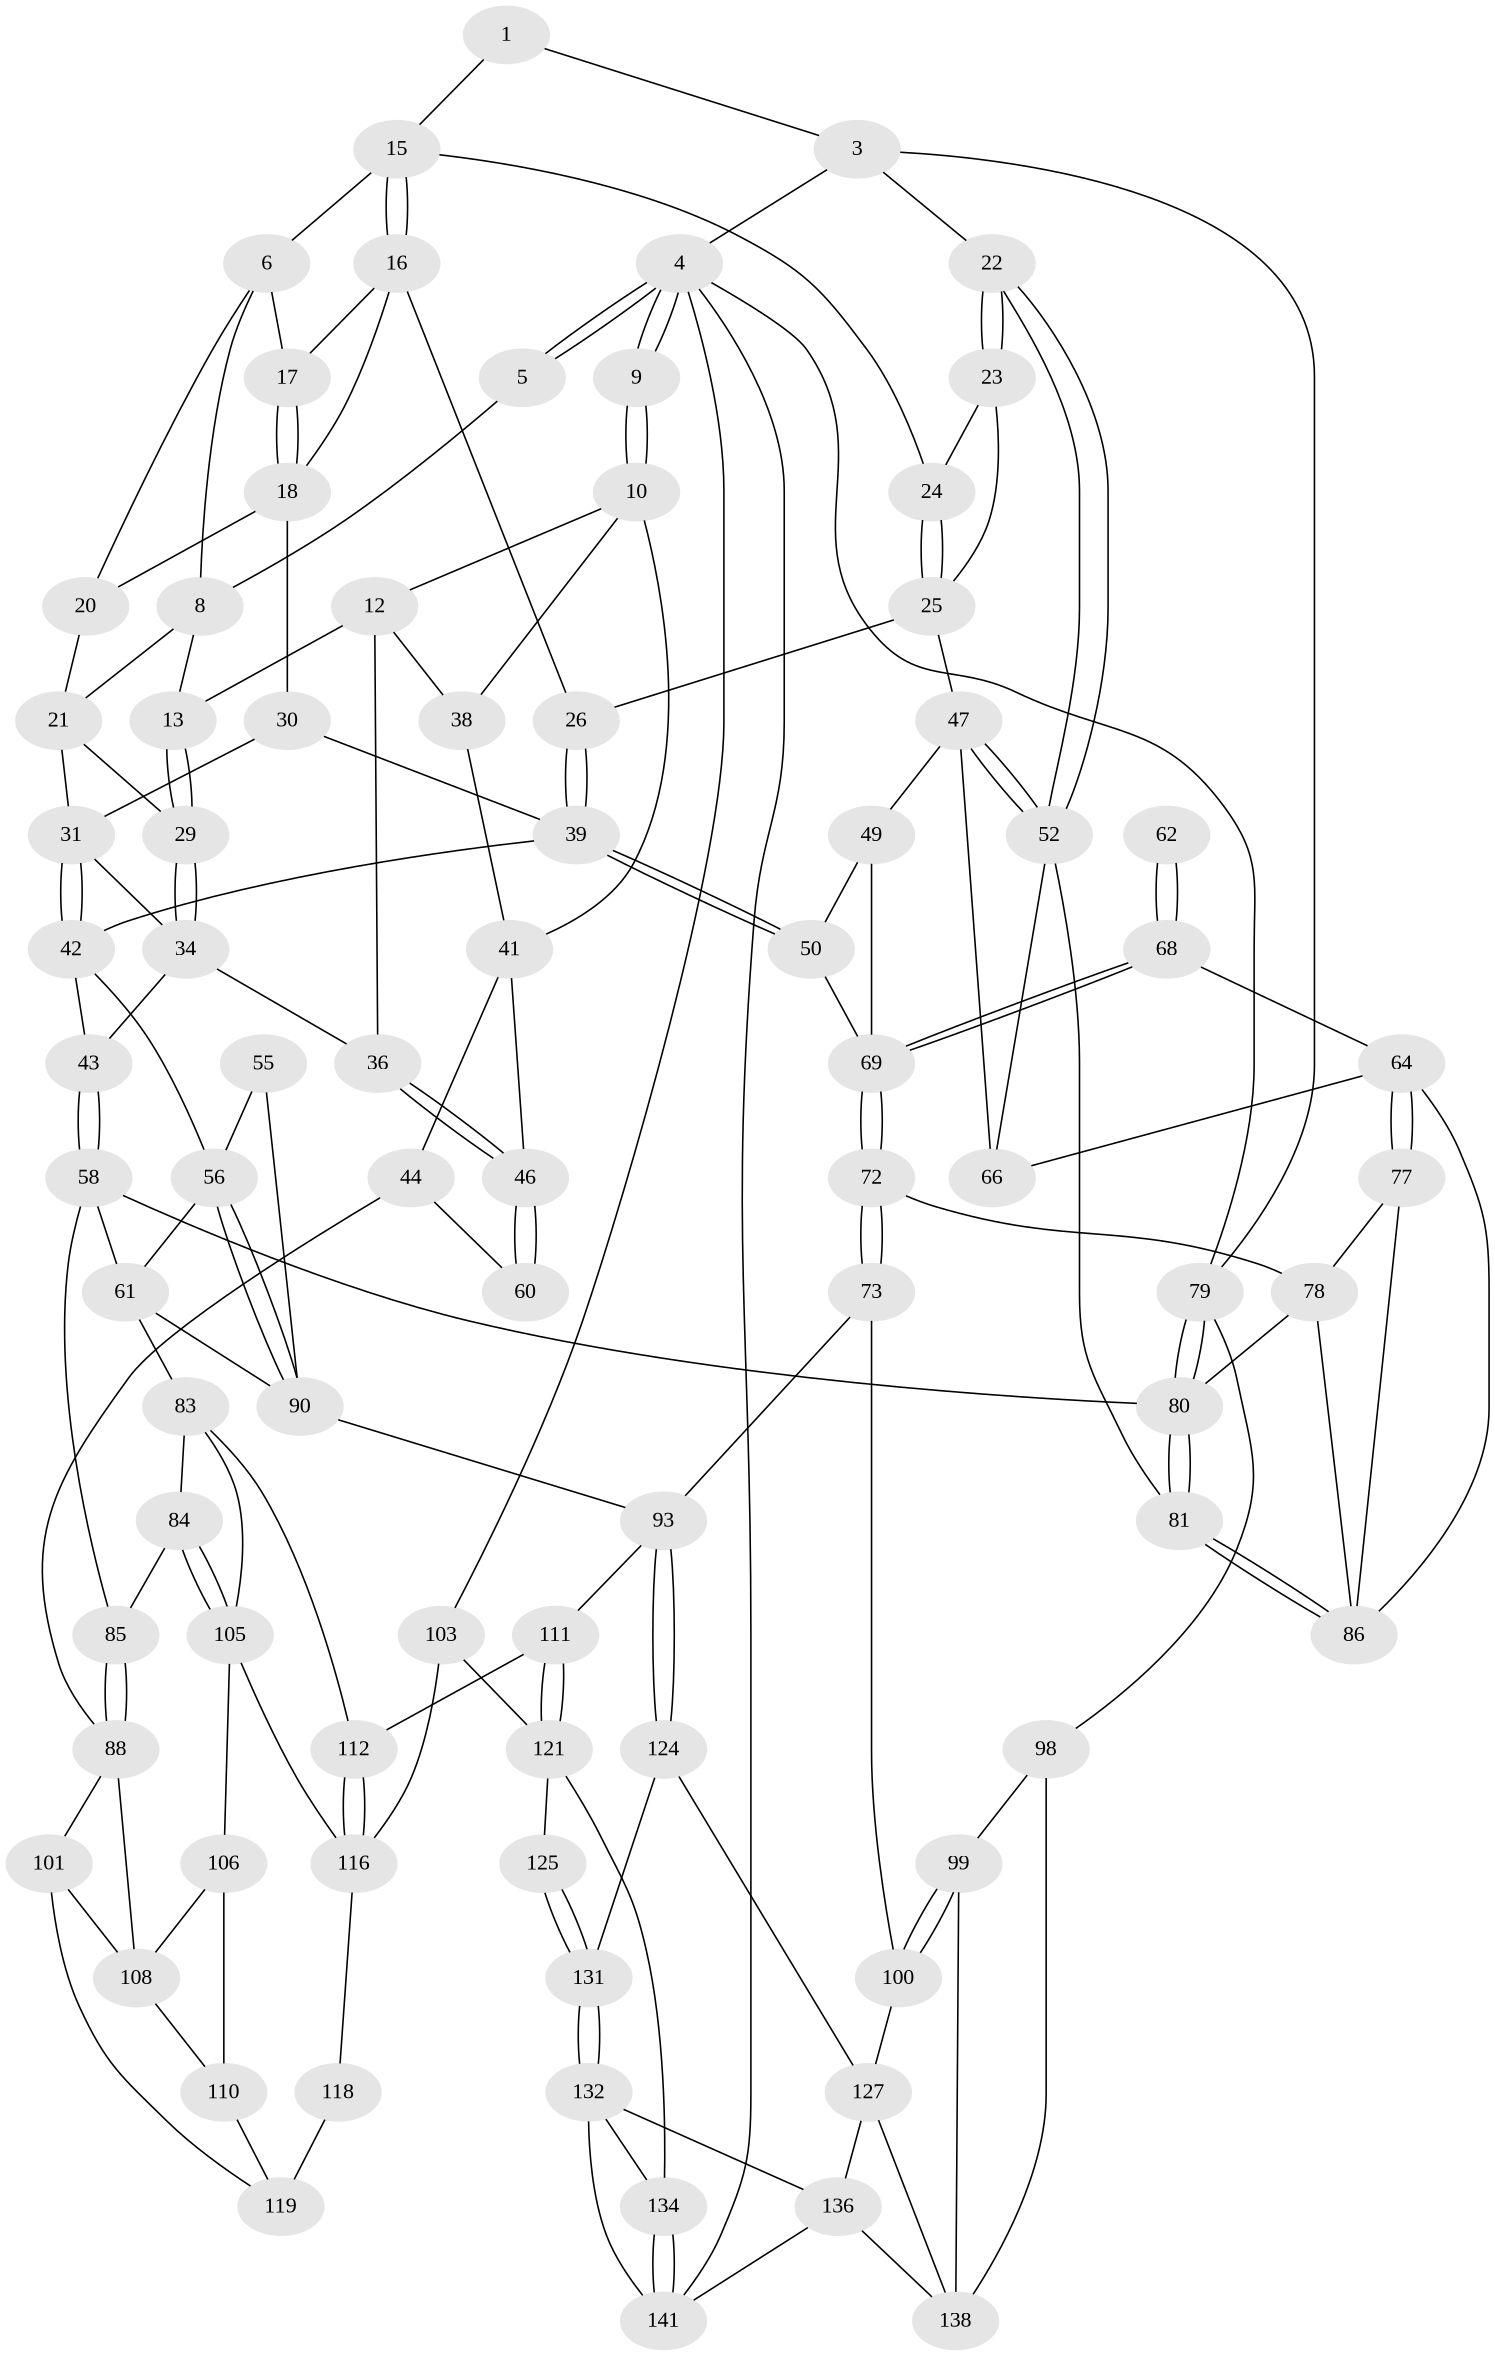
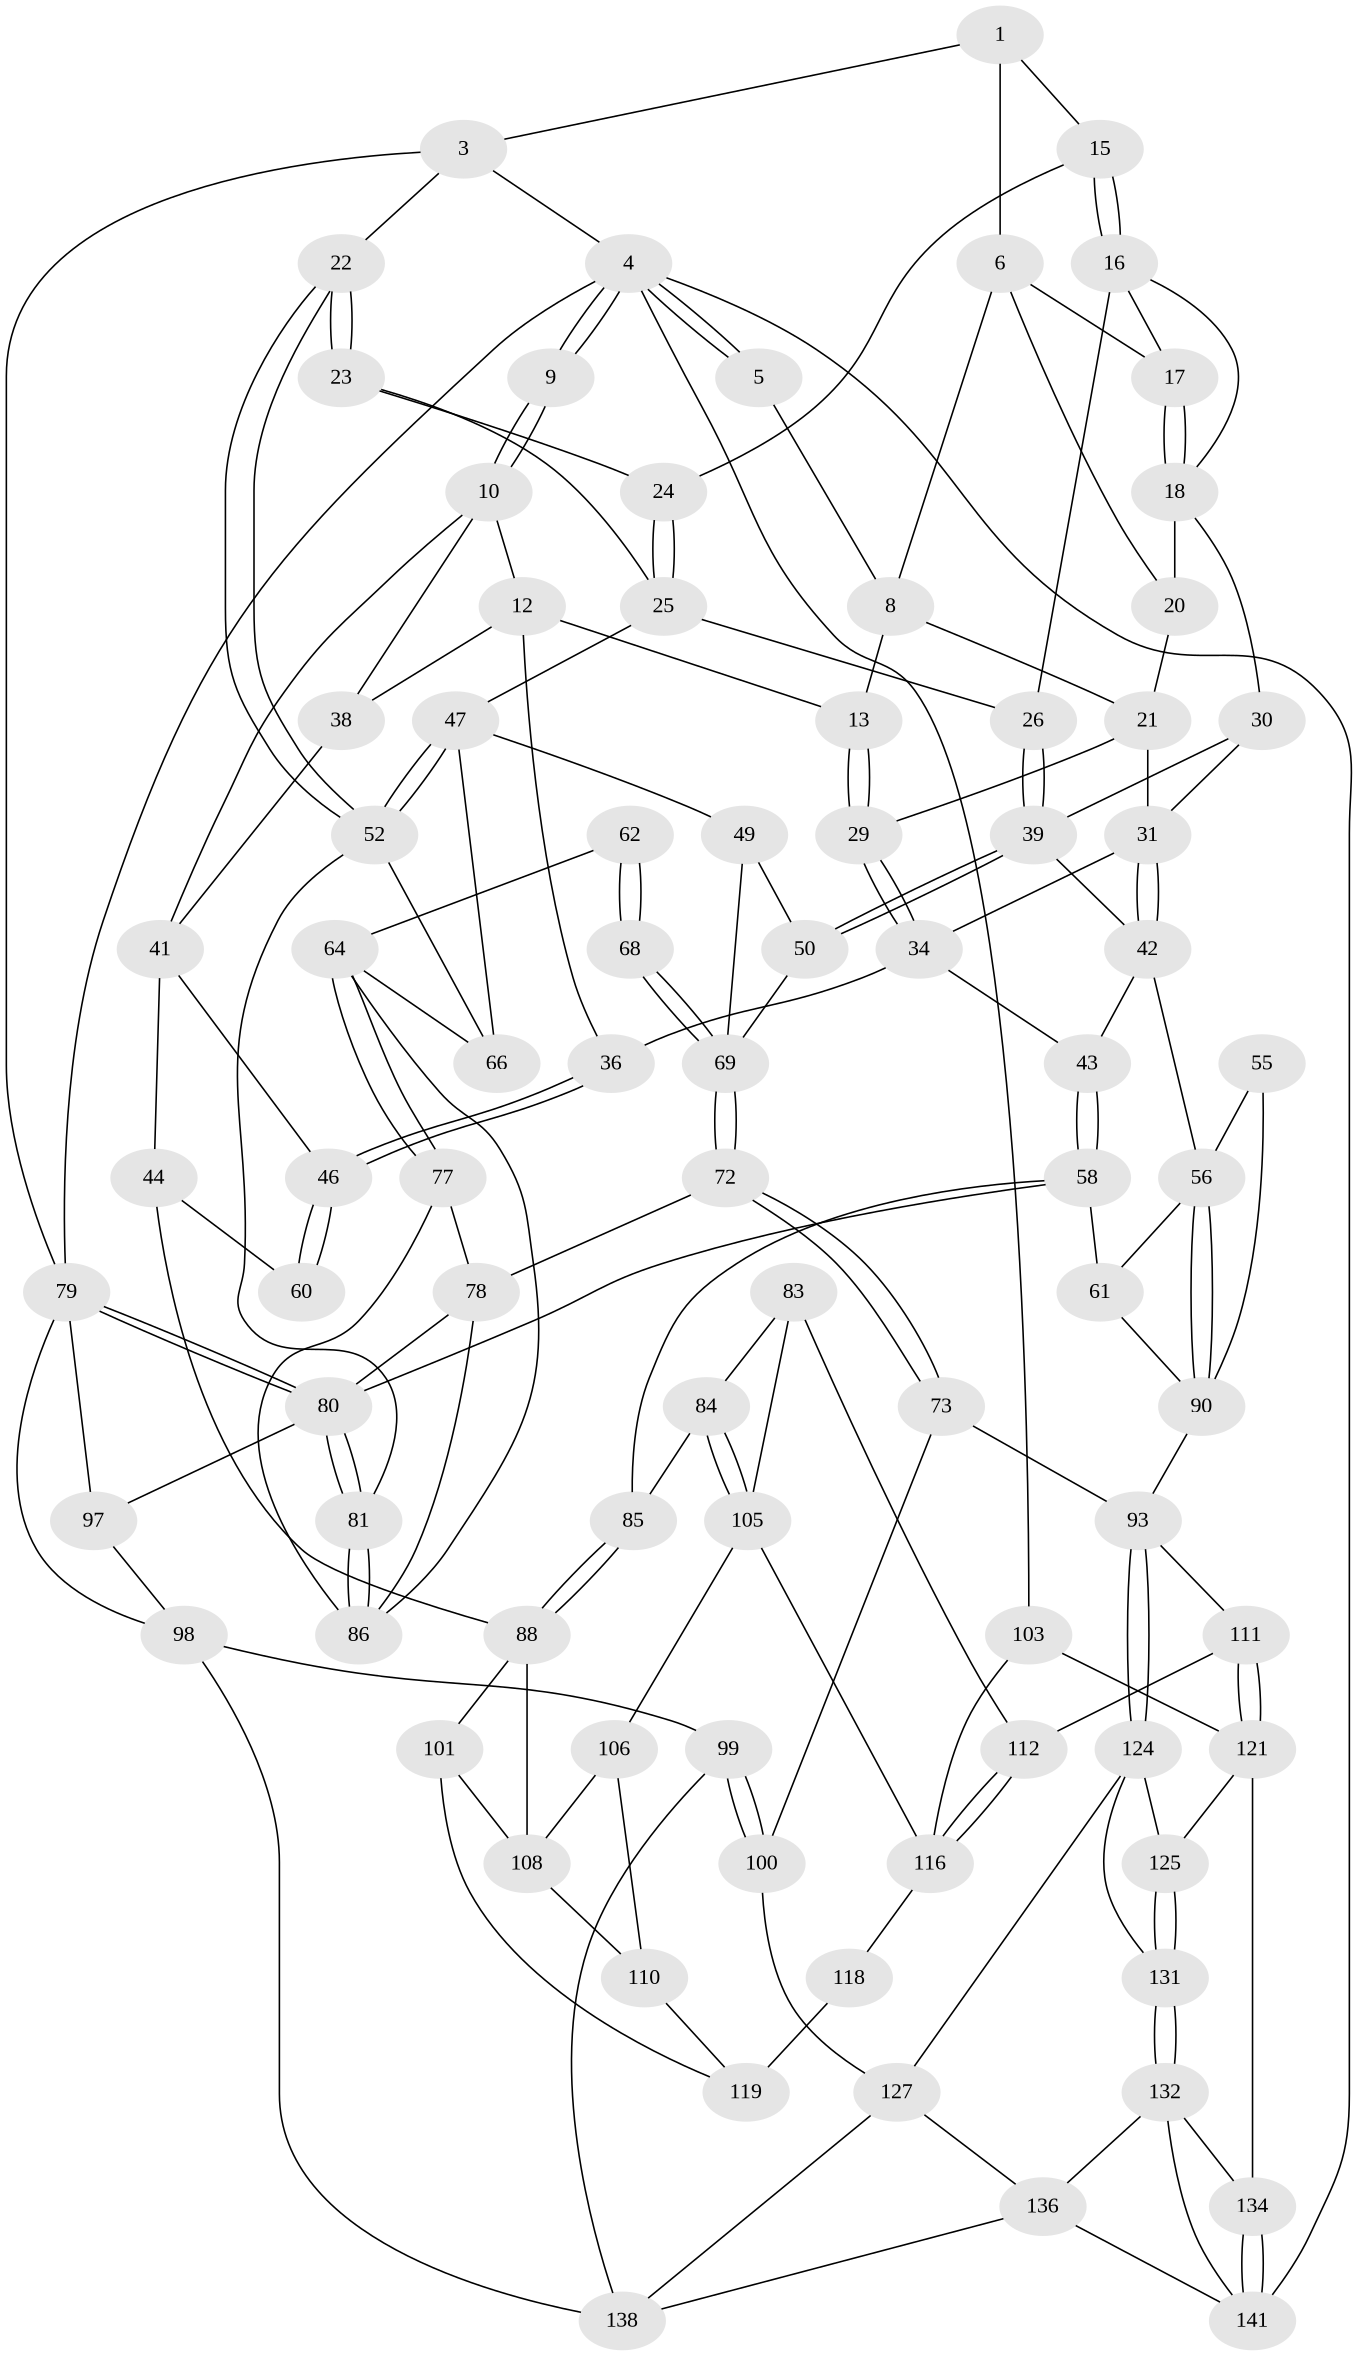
  graph {
    fontname="Liberation Serif"
    node [color=gray90 fontname="Liberation Serif" style=filled]
    edge [fontname="Liberation Serif"]
    1 [super="+2"]
    3
    6 [super="+7"]
    15
    4 [super="+104"]
    22
    79 [super="+130"]
    8 [super="+14"]
    17
    20
    16 [super="+27"]
    24
    5
    9
    103 [super="+123"]
    141 [super="+142"]
    23
    52 [super="+71"]
    80 [super="+96"]
+   97
    98 [super="+137"]
    10 [super="+11"]
    116 [super="+117"]
    121 [super="+122"]
    13
    21 [super="+28"]
    18 [super="+19"]
    29
    31 [super="+32"]
    12 [super="+37"]
    38
    41 [super="+45"]
    44 [super="+76"]
    60
    88 [super="+89"]
    36
    46
    34 [super="+35"]
    26
    25 [super="+33"]
    30
    39 [super="+40"]
    42 [super="+51"]
    66 [super="+67"]
    81
    47 [super="+48"]
    49
    50 [super="+53"]
    43
    56 [super="+57"]
    58 [super="+59"]
    69 [super="+70"]
    90 [super="+91"]
    61 [super="+82"]
    85
    101 [super="+102"]
    108 [super="+109"]
    72
    86 [super="+87"]
    55 [super="+75"]
    73 [super="+92"]
    93 [super="+94"]
    100 [super="+126"]
    83 [super="+113"]
    84
    105 [super="+114"]
    112
    62 [super="+63"]
    64 [super="+65"]
    68
    77
    78 [super="+95"]
    111
    124 [super="+129"]
    127 [super="+128"]
    99 [super="+135"]
    138 [super="+139"]
    106 [super="+107"]
    119 [super="+120"]
    110 [super="+115"]
    125
    131
    136 [super="+140"]
    118
    134
    132 [super="+133"]
    1 -- 3
-   15 -- 6
+   1 -- 6
    1 -- 15
    3 -- 4
    3 -- 22
    3 -- 79
    6 -- 8
    6 -- 17
    6 -- 20
    15 -- 16
    15 -- 16
    15 -- 24
    4 -- 79
    4 -- 5
    4 -- 5
    4 -- 9
    4 -- 9
    4 -- 103
    4 -- 141
    22 -- 23
    22 -- 23
    22 -- 52
    22 -- 52
    79 -- 80
    79 -- 80
+   79 -- 97
    79 -- 98
    8 -- 13
    8 -- 21
    17 -- 18
    17 -- 18
    20 -- 21
    16 -- 17
    16 -- 18
    16 -- 26
    24 -- 25
    24 -- 25
    5 -- 8
    9 -- 10
    9 -- 10
    103 -- 116
    103 -- 121
    23 -- 24
    23 -- 25
    52 -- 66
    52 -- 81
+   80 -- 97
    80 -- 81
    80 -- 81
+   97 -- 98
    98 -- 99
    98 -- 138
    10 -- 12
    10 -- 38
    10 -- 41
    116 -- 118
    121 -- 125
    121 -- 134
    13 -- 29
    13 -- 29
    21 -- 29
    21 -- 31
    18 -- 20
    18 -- 30
    29 -- 34
    29 -- 34
    31 -- 34
    31 -- 42
    31 -- 42
    12 -- 13
    12 -- 38
    12 -- 36
    38 -- 41
    41 -- 44
    41 -- 46
    44 -- 60
    44 -- 88
    88 -- 101
    88 -- 108
    36 -- 46
    36 -- 46
    46 -- 60
    46 -- 60
    34 -- 36
    34 -- 43
    26 -- 39
    26 -- 39
    25 -- 26
    25 -- 47
    30 -- 31
    30 -- 39
    39 -- 42
    39 -- 50
    39 -- 50
    42 -- 43
    42 -- 56
    81 -- 86
    81 -- 86
    47 -- 52
    47 -- 52
    47 -- 66
    47 -- 49
    49 -- 50
    49 -- 69
    50 -- 69
    43 -- 58
    43 -- 58
    56 -- 90
    56 -- 90
    56 -- 61
    58 -- 80
    58 -- 61
    58 -- 85
    69 -- 72
    69 -- 72
    90 -- 93
    61 -- 90
-   61 -- 83
    85 -- 88
    85 -- 88
    101 -- 108
    101 -- 119
    108 -- 110
    72 -- 73
    72 -- 73
    72 -- 78
    55 -- 56
    55 -- 90
    73 -- 93
    73 -- 100
    93 -- 111
    93 -- 124
    93 -- 124
    100 -- 127
    83 -- 84
    83 -- 105
    83 -- 112
    84 -- 85
    84 -- 105
    84 -- 105
    105 -- 116
    105 -- 106
    112 -- 116
    112 -- 116
-   68 -- 64
+   62 -- 64
    62 -- 68 [weight=2]
    62 -- 68
    64 -- 66
    64 -- 86
    64 -- 77
    64 -- 77
    68 -- 69
    68 -- 69
    77 -- 86
    77 -- 78
    78 -- 80
    78 -- 86
    111 -- 121
    111 -- 121
    111 -- 112
    124 -- 127
+   124 -- 125
    124 -- 131
    127 -- 138
    127 -- 136
    99 -- 100 [weight=2]
    99 -- 100
    99 -- 138
    106 -- 108
    106 -- 110 [weight=2]
    110 -- 119
    125 -- 131
    125 -- 131
    131 -- 132
    131 -- 132
    136 -- 141
    136 -- 138
    118 -- 119 [weight=2]
    134 -- 141
    134 -- 141
    132 -- 141
    132 -- 136
    132 -- 134
  }
